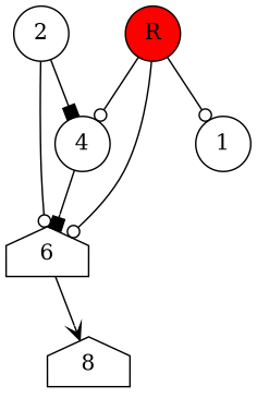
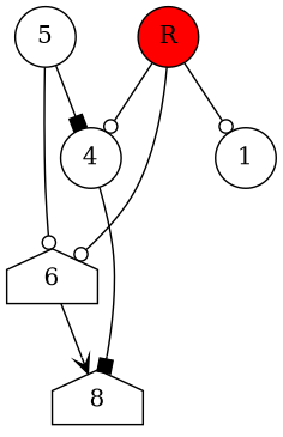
  digraph {
    node [shape=circle]
    edge [arrowhead=odot]
    8 [shape=house]
    4
    6 [shape=house]
-   5 [label=2]
+   5
    R [fillcolor="#ff0000" style=filled]
    1
-   4 -> 6 [arrowhead=box]
+   4 -> 8 [arrowhead=box]
    6 -> 8 [arrowhead=vee]
    5 -> 4 [arrowhead=box]
    5 -> 6
    R -> 4
    R -> 6
    R -> 1
  }
